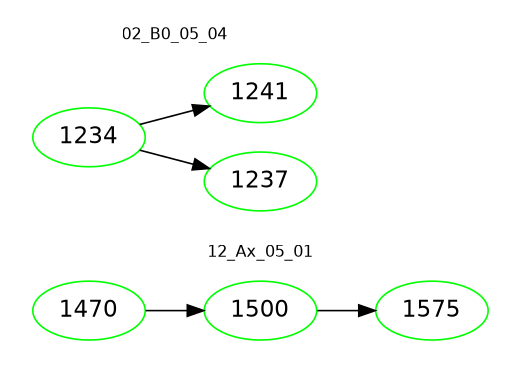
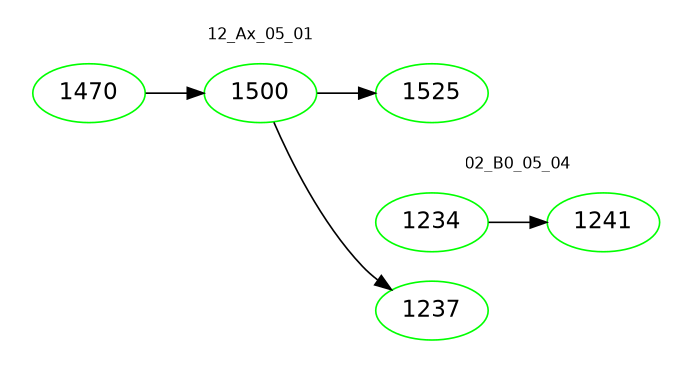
  digraph {
    fontname="DejaVu Sans"
    rankdir=LR
    node [color=green fontname="DejaVu Sans"]
    edge [color=black fontname="DejaVu Sans"]
    n1 [label=1500]
    n2 [label=1470]
-   n3 [label=1575]
+   n3 [label=1525]
    n4 [label=1234]
    n5 [label=1237]
    n6 [label=1241]
    subgraph cluster_1 {
      color=white
      fontsize=10
      label="12_Ax_05_01"
      n1
      n2
      n3
    }
    subgraph cluster_2 {
      color=white
      fontsize=10
      label="02_B0_05_04"
      n4
      n5
      n6
    }
    n1 -> n3
    n2 -> n1
-   n4 -> n5
+   n1 -> n5
    n4 -> n6
  }
